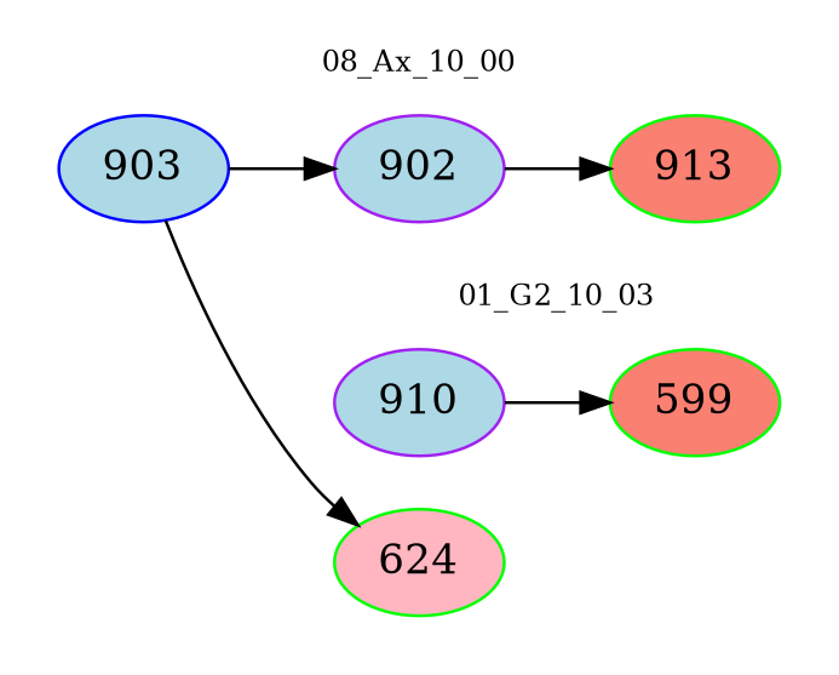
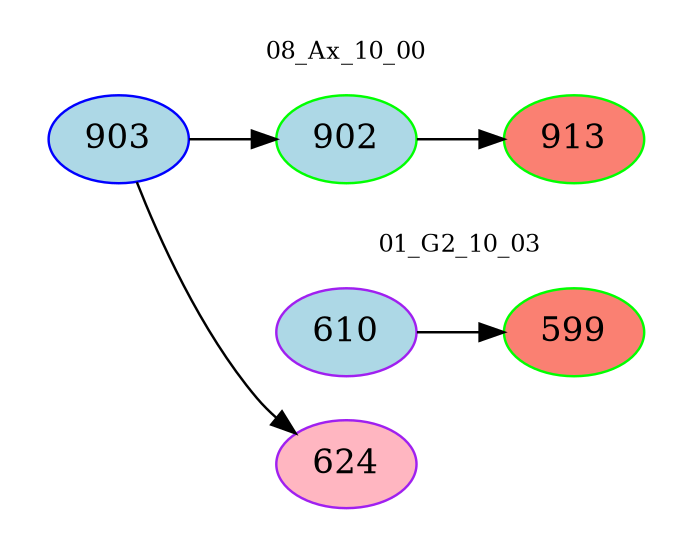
  digraph {
    rankdir=LR
    node [color=green fillcolor=lightblue style=filled]
    edge [color=black]
    n1 [color=blue label=903]
-   n2 [color=purple label=902]
+   n2 [label=902]
    n3 [fillcolor=salmon label=913]
-   n4 [color=purple label=910]
+   n4 [color=purple label=610]
    n5 [fillcolor=salmon label=599]
-   n6 [fillcolor=lightpink label=624]
+   n6 [color=purple fillcolor=lightpink label=624]
    subgraph cluster_1 {
      color=white
      fontsize=10
      label="08_Ax_10_00"
      n1
      n2
      n3
    }
    subgraph cluster_2 {
      color=white
      fontsize=10
      label="01_G2_10_03"
      n4
      n5
      n6
    }
    n1 -> n2
    n1 -> n6
    n2 -> n3
    n4 -> n5
  }
